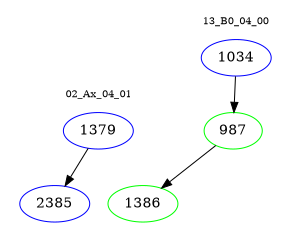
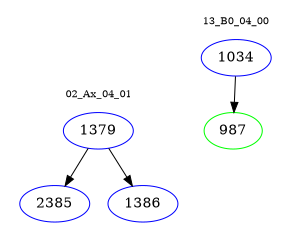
  digraph {
    node [color=blue]
    edge [color=black]
    n1 [label=1379]
    n2 [label=2385]
-   n3 [color=green label=1386]
+   n3 [label=1386]
    n4 [label=1034]
    n5 [color=green label=987]
    subgraph cluster_1 {
      color=white
      fontsize=10
      label="02_Ax_04_01"
      n1
      n2
      n3
    }
    subgraph cluster_2 {
      color=white
      fontsize=10
      label="13_B0_04_00"
      n4
      n5
    }
    n1 -> n2
-   n5 -> n3
+   n1 -> n3
    n4 -> n5
  }
